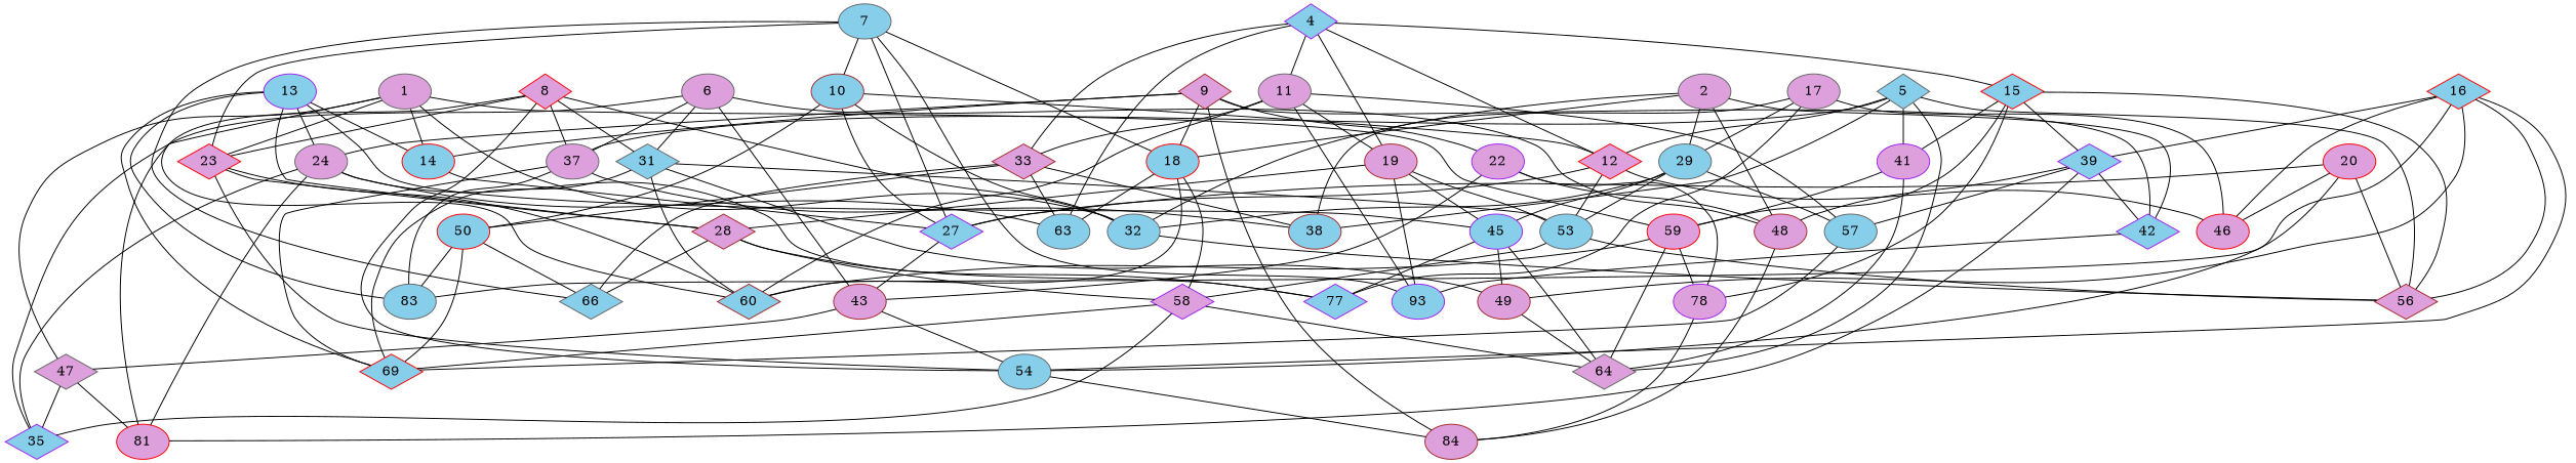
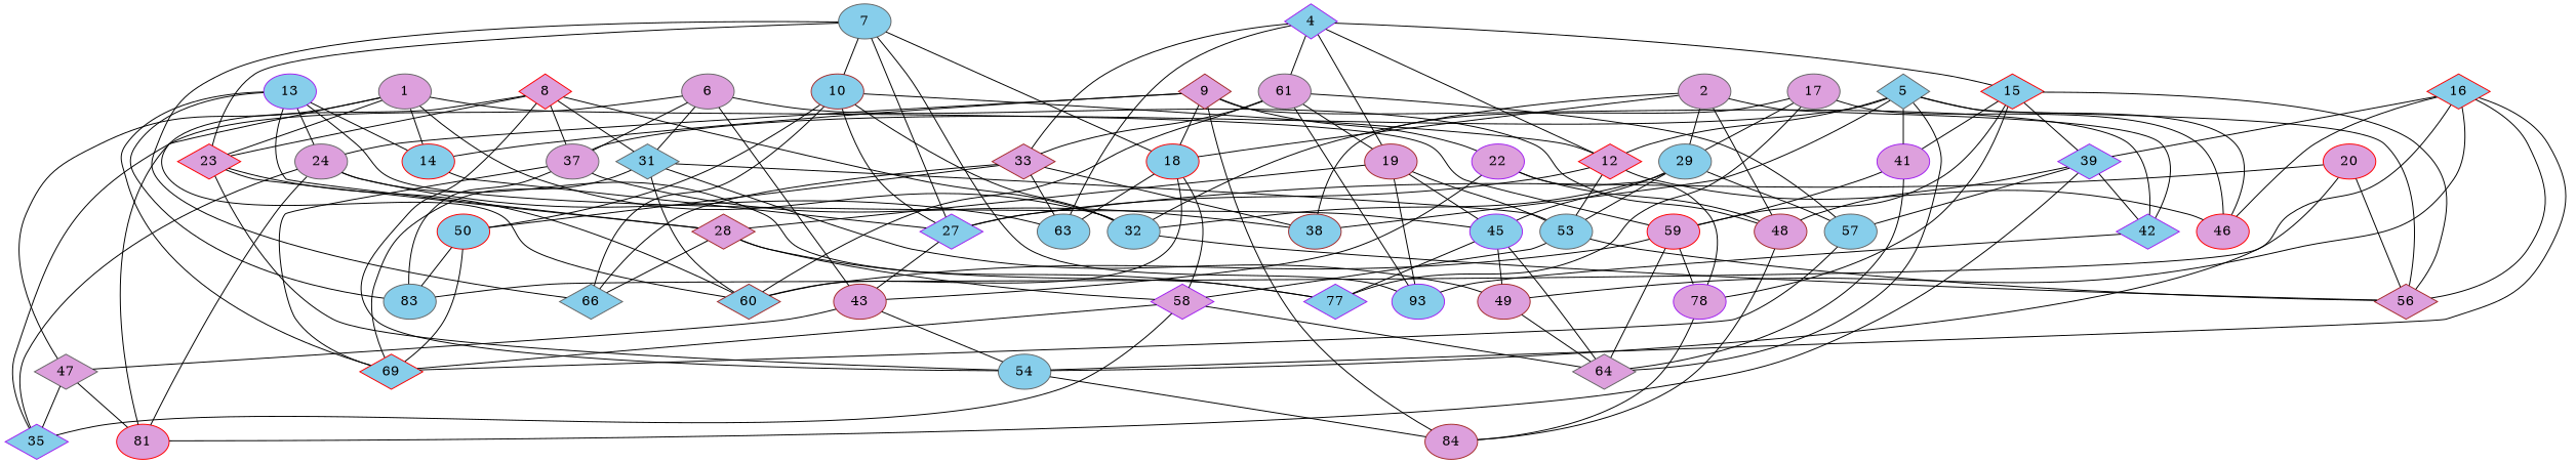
  graph {
    node [color=gray40 fillcolor=plum shape=ellipse style=filled]
    1 [super="+3"]
    14 [color=red fillcolor=skyblue]
    23 [color=red shape=diamond super="+25"]
    32 [fillcolor=skyblue super="+68"]
    47 [shape=diamond]
    59 [color=red super="+80"]
    60 [color=brown fillcolor=skyblue shape=diamond super="+87"]
    27 [color=purple fillcolor=skyblue shape=diamond super="+91"]
    54 [fillcolor=skyblue super="+72"]
    28 [color=brown shape=diamond super="+40"]
    56 [color=brown shape=diamond super="+73"]
    n12 [color=purple fillcolor=skyblue label=35 shape=diamond]
    81 [color=red]
    64 [shape=diamond super="+70"]
    78 [color=purple]
    2 [super="+34"]
    18 [color=red fillcolor=skyblue super="+30"]
    29 [fillcolor=skyblue super="+95"]
    42 [color=purple fillcolor=skyblue shape=diamond]
    48 [color=brown super="+75"]
    63 [fillcolor=skyblue]
    58 [color=purple shape=diamond super="+67"]
    57 [fillcolor=skyblue]
    53 [fillcolor=skyblue super="+61"]
    45 [color=purple fillcolor=skyblue super="+79"]
    93 [color=purple fillcolor=skyblue]
    84 [color=brown]
    4 [color=purple fillcolor=skyblue shape=diamond super="+90"]
-   11 [super="+36"]
+   11 [super="+36" label=61]
    12 [color=red shape=diamond super="+82"]
    15 [color=red fillcolor=skyblue shape=diamond super="+74"]
    19 [color=brown super="+21"]
    33 [color=brown shape=diamond super="+89"]
    46 [color=red]
    41 [color=purple]
    39 [color=purple fillcolor=skyblue shape=diamond super="+71"]
    38 [color=brown fillcolor=skyblue]
    66 [fillcolor=skyblue shape=diamond]
    50 [color=red fillcolor=skyblue]
    5 [fillcolor=skyblue shape=diamond super="+86"]
    37 [super="+88"]
    69 [color=red fillcolor=skyblue shape=diamond super="+76"]
    83 [fillcolor=skyblue]
    6 [super="+44"]
    31 [fillcolor=skyblue shape=diamond super="+35"]
    43 [color=brown super="+51"]
    49 [color=brown]
    7 [fillcolor=skyblue super="+62"]
    10 [color=brown fillcolor=skyblue super="+65"]
    8 [color=red shape=diamond super="+26"]
    9 [color=brown shape=diamond super="+94"]
    22 [color=purple]
    24 [super="+92"]
    77 [color=purple fillcolor=skyblue shape=diamond]
    13 [color=purple fillcolor=skyblue super="+55"]
    16 [color=red fillcolor=skyblue shape=diamond super="+52"]
    17
    20 [color=red]
    1 -- 14
    1 -- 23
    1 -- 32
    1 -- 47
    1 -- 59
    1 -- 60
    14 -- 27
    23 -- 60
    23 -- 54
    23 -- 28
    32 -- 56
    47 -- n12
    47 -- 81
    59 -- 60
    59 -- 64
    59 -- 78
    27 -- 43
    54 -- 84
    28 -- 58
    28 -- 66
    28 -- 77
    78 -- 84
    2 -- 32
    2 -- 18
    2 -- 29
    2 -- 42
    2 -- 48 [weight=2]
    18 -- 60
    18 -- 63
    18 -- 58
    29 -- 32
    29 -- 57
    29 -- 53
    29 -- 45
    42 -- 93
    48 -- 84
    58 -- n12
    58 -- 64
    58 -- 69
    57 -- 69
    53 -- 56
    53 -- 58
    45 -- 64
    45 -- 49
    45 -- 77
    4 -- 63
    4 -- 11
    4 -- 12
    4 -- 15
    4 -- 19
    4 -- 33
    11 -- 60
    11 -- 57
    11 -- 93
    11 -- 19
    11 -- 33
    12 -- 27
    12 -- 53
    12 -- 46
    15 -- 59
    15 -- 56
    15 -- 78
    15 -- 41
    15 -- 39
    19 -- 28
    19 -- 53
    19 -- 45
    19 -- 93
    33 -- 63
    33 -- 38
    33 -- 66
    33 -- 50
    41 -- 59
    41 -- 64
    39 -- 81
    39 -- 42
    39 -- 48
    39 -- 57
    50 -- 69
    50 -- 83
    5 -- 56
    5 -- 64
    5 -- 12
    5 -- 41
    5 -- 38
    5 -- 37
    37 -- 38
    37 -- 69
    37 -- 83
    6 -- n12
    6 -- 48
    6 -- 37
    6 -- 31
    6 -- 43 [weight=2]
    31 -- 60
    31 -- 53
    31 -- 69
    31 -- 49
    43 -- 47
    43 -- 54
    49 -- 64
    7 -- 23
    7 -- 27
    7 -- 18
    7 -- 93
    7 -- 66
    7 -- 10
    10 -- 32
    10 -- 27
    10 -- 12
-   50 -- 66
+   10 -- 66
    10 -- 50
    8 -- 23
    8 -- 32
    8 -- 54
    8 -- 81
    8 -- 37
    8 -- 31
    9 -- 14
    9 -- 18
    9 -- 42
    9 -- 84
    9 -- 22
    9 -- 24
    22 -- 78
    22 -- 48
    22 -- 43
    24 -- n12
    24 -- 81
    24 -- 63
    24 -- 77
    13 -- 14
    13 -- 28
    13 -- 45
    13 -- 69
    13 -- 83
    13 -- 24
    16 -- 54
    16 -- 56
    16 -- 46
    16 -- 39
    16 -- 83
    16 -- 49
    17 -- 29
    17 -- 46
    17 -- 38
    17 -- 77
    20 -- 27
    20 -- 54
    20 -- 56
-   20 -- 46
+   5 -- 46
  }
